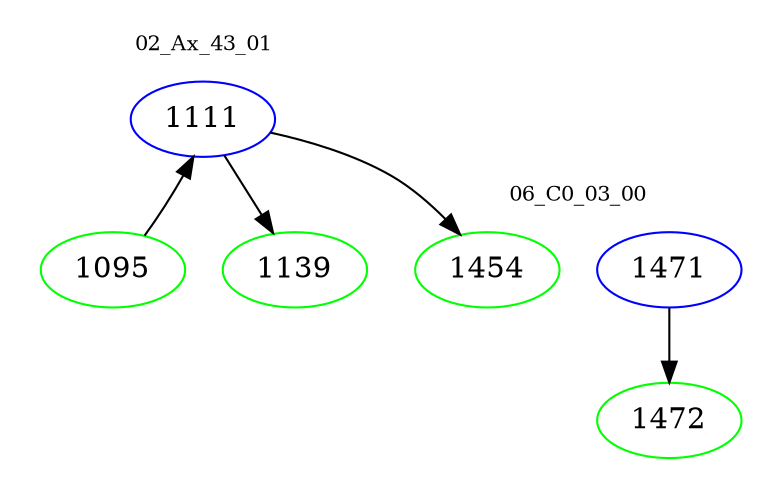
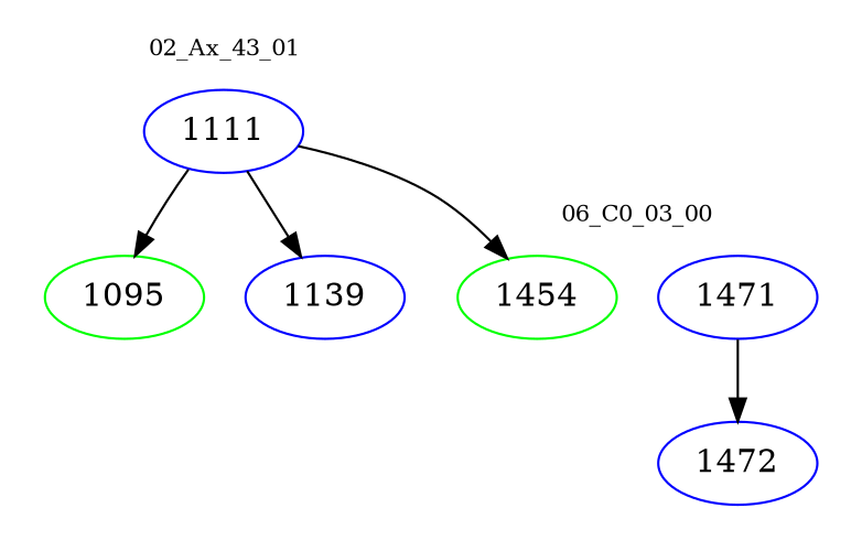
  digraph {
    node [color=blue]
    edge [color=black]
    n1 [label=1111]
    n2 [color=green label=1095]
-   n3 [color=green label=1139]
+   n3 [label=1139]
    n4 [label=1471]
    n5 [color=green label=1454]
-   n6 [color=green label=1472]
+   n6 [label=1472]
    subgraph cluster_1 {
      color=white
      fontsize=10
      label="02_Ax_43_01"
      n1
      n2
      n3
    }
    subgraph cluster_2 {
      color=white
      fontsize=10
      label="06_C0_03_00"
      n4
      n5
      n6
    }
-   n2 -> n1
+   n1 -> n2
    n1 -> n3
    n1 -> n5
    n4 -> n6
  }
